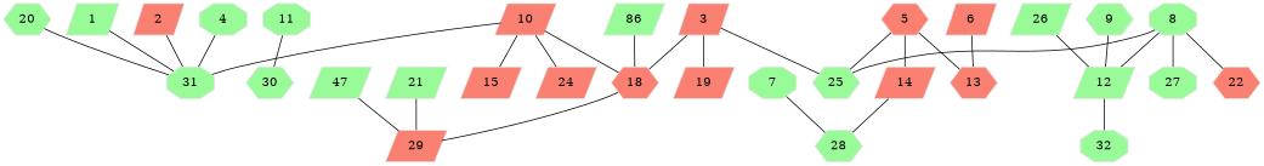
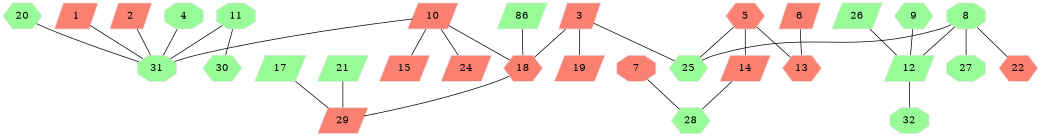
  graph {
    node [color=gray90 fillcolor=palegreen shape=parallelogram style=filled]
    edge [weight=1.0]
-   1
+   1 [fillcolor=salmon]
    31 [shape=octagon]
    2 [fillcolor=salmon]
    3 [fillcolor=salmon]
    18 [fillcolor=salmon shape=hexagon]
    19 [fillcolor=salmon]
    25 [shape=hexagon]
    29 [fillcolor=salmon]
    4 [shape=octagon]
    5 [fillcolor=salmon shape=hexagon]
    13 [fillcolor=salmon shape=hexagon]
    14 [fillcolor=salmon]
    28 [shape=hexagon]
    6 [fillcolor=salmon]
-   7 [shape=octagon]
+   7 [fillcolor=salmon shape=octagon]
    8 [shape=octagon]
    12
    22 [fillcolor=salmon shape=hexagon]
    27 [shape=octagon]
    32 [shape=octagon]
    9 [shape=hexagon]
    10 [fillcolor=salmon]
    15 [fillcolor=salmon]
    24 [fillcolor=salmon]
    11 [shape=octagon]
    30 [shape=hexagon]
    n27 [label=86]
-   17 [label=47]
+   17
    20 [shape=hexagon]
    21
    26
    1 -- 31
    2 -- 31
    3 -- 18
    3 -- 19
    3 -- 25
    18 -- 29
    4 -- 31
    5 -- 25
    5 -- 13
    5 -- 14
    14 -- 28
    6 -- 13
    7 -- 28
    8 -- 25
    8 -- 12
    8 -- 22
    8 -- 27
    12 -- 32
    9 -- 12
    10 -- 31
    10 -- 18
    10 -- 15
    10 -- 24
+   11 -- 31
    11 -- 30
    n27 -- 18
    17 -- 29
    20 -- 31
    21 -- 29
    26 -- 12
  }
